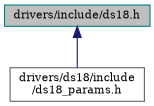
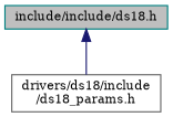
  digraph {
    fontname="DejaVu Serif"
    node [fontname="DejaVu Serif" fontsize=10 shape=record style=filled]
-   n1 [color=teal fillcolor=grey75 fontcolor=black height=0.2 label="drivers/include/ds18.h" width=0.4]
+   n1 [color=teal fillcolor=grey75 fontcolor=black height=0.2 label="include/include/ds18.h" width=0.4]
    n2 [color=gray40 fillcolor=white height=0.2 label="drivers/ds18/include\l/ds18_params.h" width=0.4]
    n1 -> n2 [color=midnightblue dir=back fontname="DejaVu Serif" fontsize=10 labelfontname=Helvetica labelfontsize=10 style=solid]
  }
